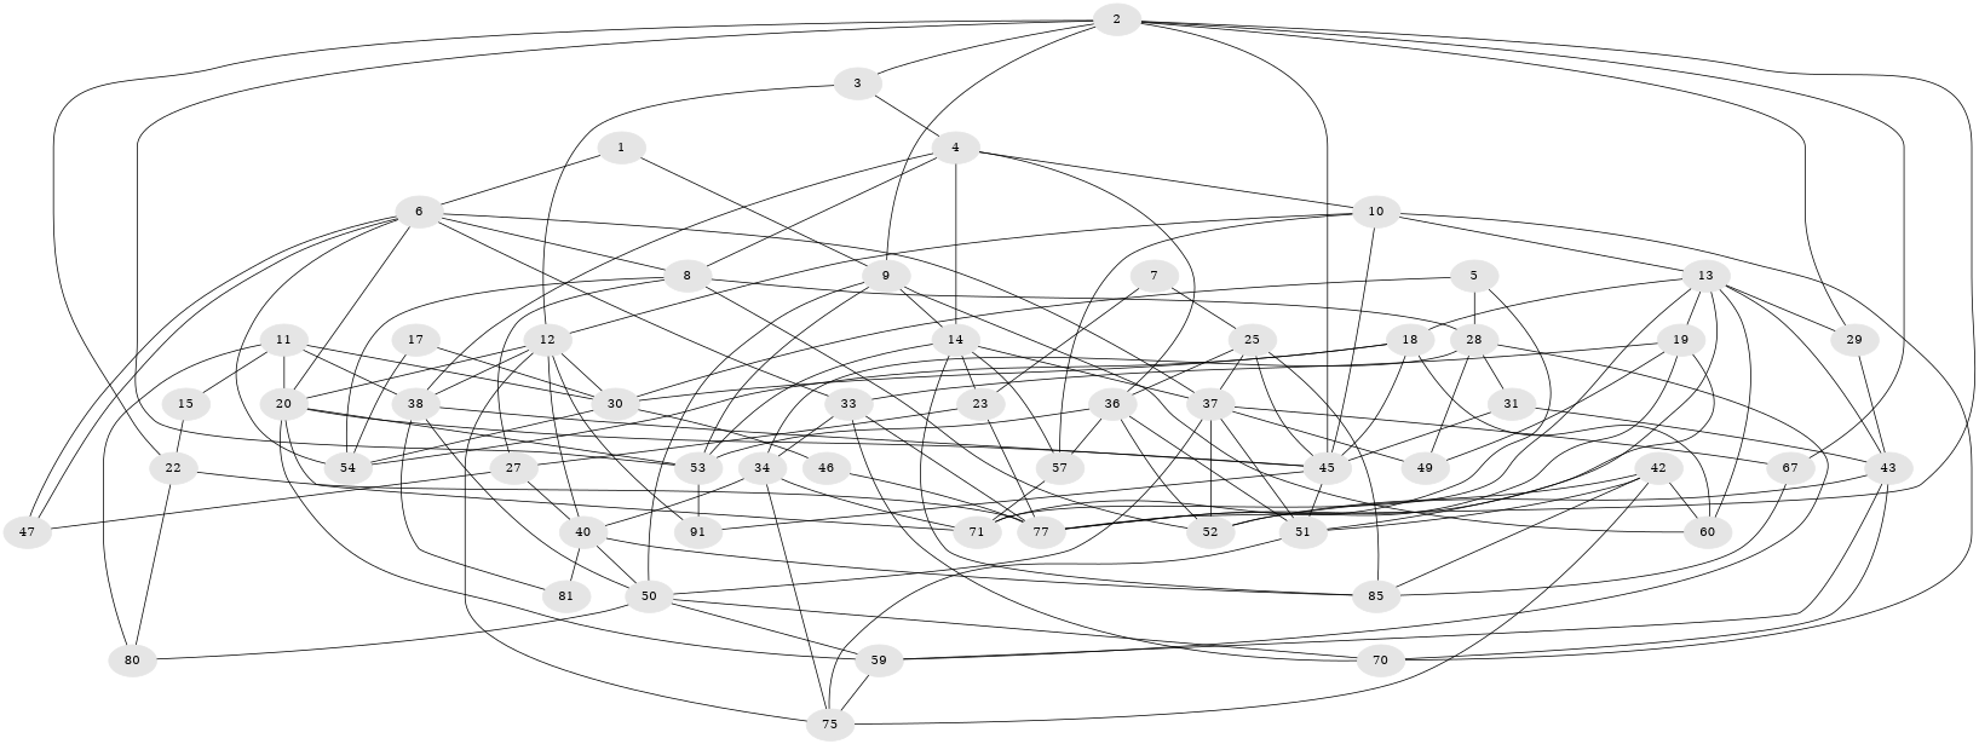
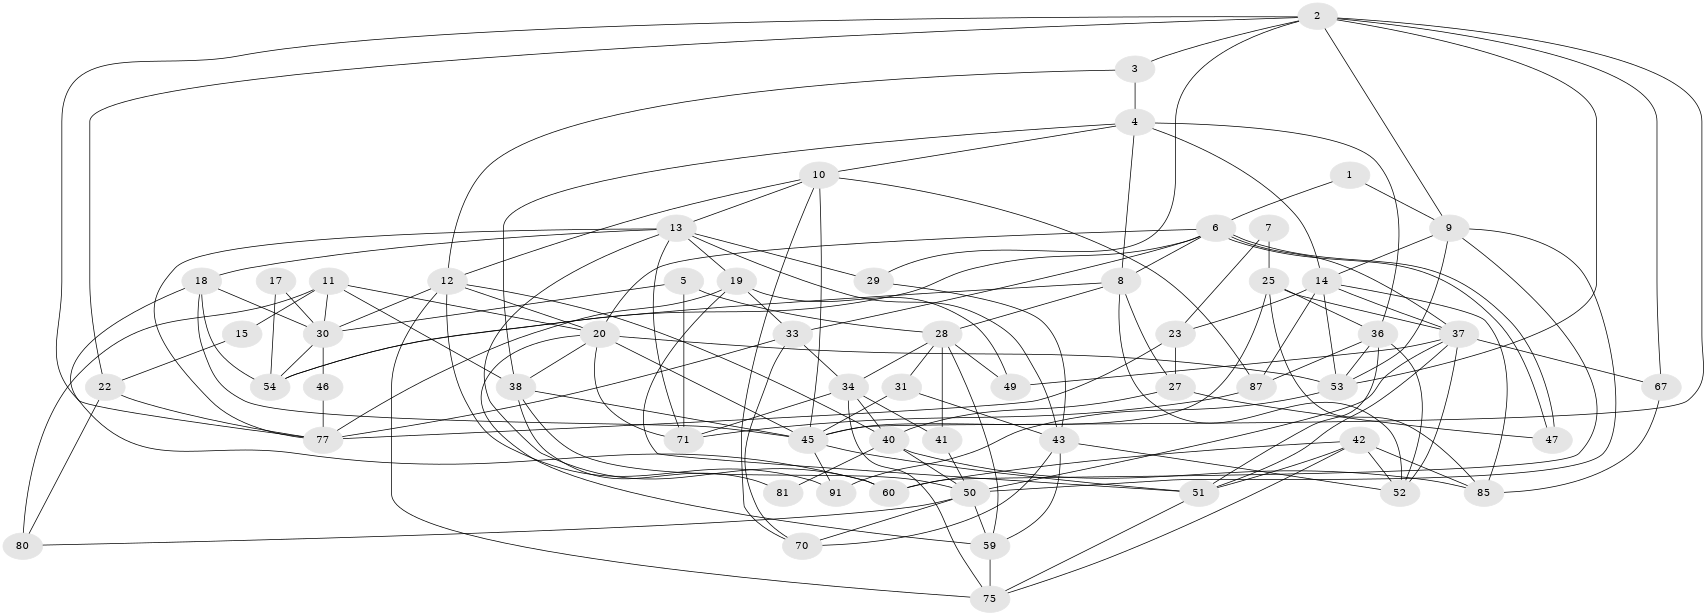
  graph {
    node [color=gray90 style=filled]
    6 [super="+35"]
    8 [super="+83"]
    20 [super="+24"]
    33 [super="+55"]
    37 [super="+44"]
    47
    54
    1
    9 [super="+16"]
    53 [super="+64"]
    14 [super="+22"]
    50 [super="+68"]
    60 [super="+82"]
    2 [super="+58"]
    3
    29
    n17 [label=22 super="+65"]
    45 [super="+84"]
    67
    77
    4 [super="+72"]
    12 [super="+86"]
    43 [super="+48"]
    80
    91
    51 [super="+61"]
    85 [super="+90"]
    10 [super="+79"]
    36 [super="+63"]
    38 [super="+89"]
    30 [super="+78"]
    40 [super="+88"]
    75
    28 [super="+76"]
    27
    52 [super="+56"]
    13 [super="+74"]
-   57 [super="+62"]
+   57 [super="+62" label=87]
    70
    71 [super="+73"]
    18 [super="+21"]
    19
    23
    81
    49 [super="+87"]
    59 [super="+69"]
    31
    34
+   41
    5
    46
    7
    25
    11 [super="+39"]
    15
    17
    42
    6 -- 8
    6 -- 20
    6 -- 33
    6 -- 37
    6 -- 47
    6 -- 47
    6 -- 54
    8 -- 54
    8 -- 28
    8 -- 27
    8 -- 52
    20 -- 53 [weight=2]
    20 -- 45
    20 -- 71
    20 -- 59
    33 -- 77
    33 -- 70
    33 -- 34
    37 -- 50
    37 -- 67
    37 -- 51
    37 -- 52
    37 -- 49
    1 -- 6
    1 -- 9
    9 -- 53
    9 -- 14
    9 -- 50
    9 -- 60
    53 -- 91
    14 -- 37
    14 -- 53
    14 -- 85
    14 -- 57
    14 -- 23
    50 -- 80
    50 -- 70
    50 -- 59
    2 -- 9
    2 -- 53
    2 -- 3
    2 -- 29
    2 -- n17
    2 -- 45
    2 -- 67
    2 -- 77
    3 -- 4
    3 -- 12
    29 -- 43
    n17 -- 77
    n17 -- 80
    45 -- 91
    45 -- 51
    67 -- 85
    4 -- 8
    4 -- 14
    4 -- 10
    4 -- 36
    4 -- 38
    12 -- 20
    12 -- 91
-   12 -- 38
+   20 -- 38
    12 -- 30
    12 -- 40
    12 -- 75
    43 -- 52
    43 -- 70
    43 -- 59
    51 -- 75
    10 -- 45
    10 -- 12
    10 -- 13
    10 -- 57
    10 -- 70
    36 -- 53
    36 -- 51
    36 -- 52
    36 -- 57
    38 -- 50
    38 -- 45
    38 -- 81
    30 -- 54
    30 -- 46
    40 -- 50
    40 -- 85
    40 -- 81
    28 -- 49
    28 -- 59
    28 -- 31
    28 -- 34
+   28 -- 41
    27 -- 47
    27 -- 40
    13 -- 60
    13 -- 29
    13 -- 77
    13 -- 43
    13 -- 71
    13 -- 18
    13 -- 19
    57 -- 71
    18 -- 54
    18 -- 60
    18 -- 45
    18 -- 30
    19 -- 33
    19 -- 77
    19 -- 51
    19 -- 49
    23 -- 77
    23 -- 27
    59 -- 75
    31 -- 45
    31 -- 43
    34 -- 40
    34 -- 75
    34 -- 71
+   34 -- 41
+   41 -- 50
    5 -- 30
    5 -- 28
    5 -- 71
    46 -- 77
    7 -- 23
    7 -- 25
    25 -- 37
    25 -- 45
    25 -- 85
    25 -- 36
    11 -- 20
    11 -- 80 [weight=2]
    11 -- 38
    11 -- 30
    11 -- 15
    15 -- n17
    17 -- 54
    17 -- 30
    42 -- 60
    42 -- 51
    42 -- 85
    42 -- 75
    42 -- 52
  }
